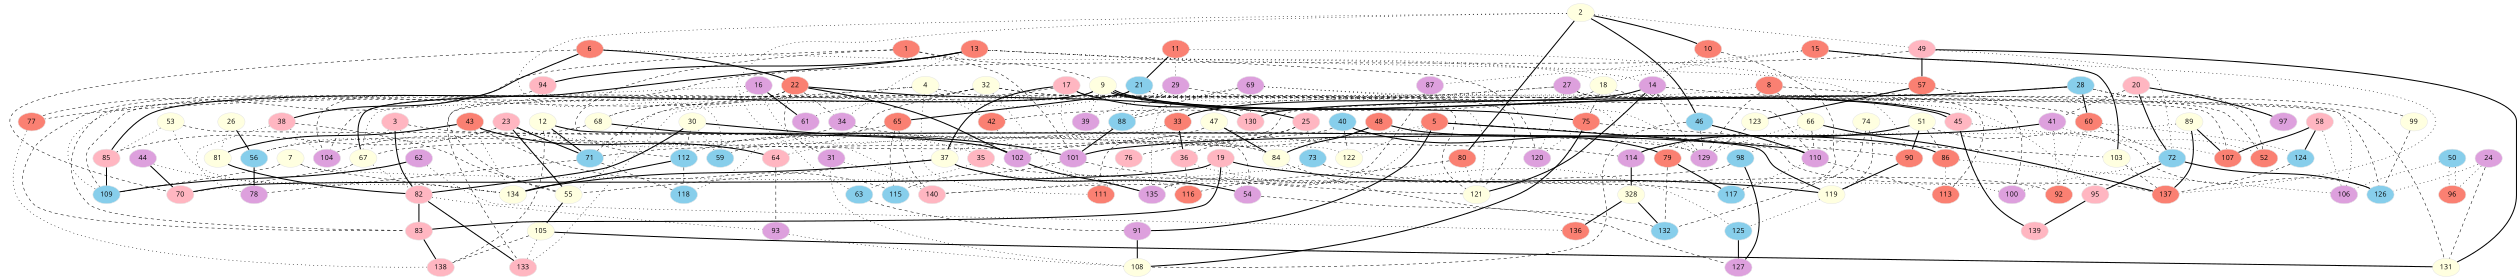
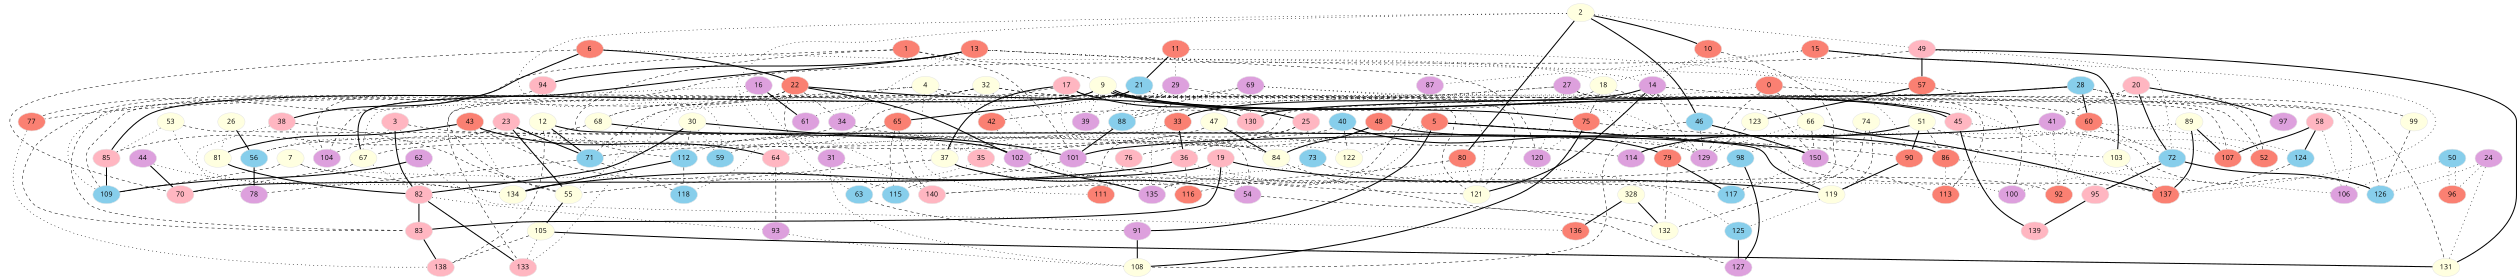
  graph {
    fontname="Open Sans"
    node [color=gray90 fillcolor=lightyellow fontname="Open Sans" style=filled]
    edge [fontname="Open Sans" style=dashed]
    1 [fillcolor=salmon]
    9
    77 [fillcolor=salmon]
    101 [fillcolor=plum]
    112 [fillcolor=skyblue]
    109 [fillcolor=skyblue]
    39 [fillcolor=plum]
    45 [fillcolor=lightpink]
    75 [fillcolor=salmon]
    85 [fillcolor=lightpink]
    121
    138 [fillcolor=lightpink]
    115 [fillcolor=skyblue]
    134
    118 [fillcolor=skyblue]
    10 [fillcolor=salmon]
    2
    46 [fillcolor=skyblue]
    49 [fillcolor=lightpink]
    59 [fillcolor=skyblue]
    63 [fillcolor=skyblue]
    80 [fillcolor=salmon]
    14 [fillcolor=plum]
    117 [fillcolor=skyblue]
    129 [fillcolor=plum]
-   110 [fillcolor=plum]
+   110 [fillcolor=plum label=150]
    108
    55
    57 [fillcolor=salmon]
    131
    72 [fillcolor=skyblue]
    91 [fillcolor=plum]
    116 [fillcolor=salmon]
    3 [fillcolor=lightpink]
    62 [fillcolor=plum]
    67
    82 [fillcolor=lightpink]
    136 [fillcolor=salmon]
    70 [fillcolor=lightpink]
    83 [fillcolor=lightpink]
    133 [fillcolor=lightpink]
    93 [fillcolor=plum]
    4
    42 [fillcolor=salmon]
    111 [fillcolor=salmon]
    126 [fillcolor=skyblue]
    102 [fillcolor=plum]
    105
    5 [fillcolor=salmon]
    64 [fillcolor=lightpink]
    90 [fillcolor=salmon]
    122
    135 [fillcolor=plum]
    137 [fillcolor=salmon]
    119
    113 [fillcolor=salmon]
    6 [fillcolor=salmon]
    22 [fillcolor=salmon]
    38 [fillcolor=lightpink]
    33 [fillcolor=salmon]
    52 [fillcolor=salmon]
    34 [fillcolor=plum]
    68
    31 [fillcolor=plum]
    130 [fillcolor=lightpink]
    104 [fillcolor=plum]
    78 [fillcolor=plum]
    100 [fillcolor=plum]
    7
-   8 [fillcolor=salmon]
+   8 [fillcolor=salmon label=0]
    66
    99
    98 [fillcolor=skyblue]
    107 [fillcolor=salmon]
    139 [fillcolor=lightpink]
    120 [fillcolor=plum]
    103
    11 [fillcolor=salmon]
    21 [fillcolor=skyblue]
    29 [fillcolor=plum]
    61 [fillcolor=plum]
    65 [fillcolor=salmon]
    106 [fillcolor=plum]
    88 [fillcolor=skyblue]
    71 [fillcolor=skyblue]
    12
    125 [fillcolor=skyblue]
    13 [fillcolor=salmon]
    18
    94 [fillcolor=lightpink]
    56 [fillcolor=skyblue]
    84
    123
    37
    36 [fillcolor=lightpink]
    15 [fillcolor=salmon]
    87 [fillcolor=plum]
    16 [fillcolor=plum]
    140 [fillcolor=lightpink]
    17 [fillcolor=lightpink]
    25 [fillcolor=lightpink]
    73 [fillcolor=skyblue]
    76 [fillcolor=lightpink]
    54 [fillcolor=plum]
    19 [fillcolor=lightpink]
    127 [fillcolor=plum]
    20 [fillcolor=lightpink]
    41 [fillcolor=plum]
    97 [fillcolor=plum]
    92 [fillcolor=salmon]
    95 [fillcolor=lightpink]
    23 [fillcolor=lightpink]
    35 [fillcolor=lightpink]
-   132 [fillcolor=skyblue]
+   132
    24 [fillcolor=plum]
    96 [fillcolor=salmon]
    26
    81
    27 [fillcolor=plum]
    28 [fillcolor=skyblue]
    60 [fillcolor=salmon]
    124 [fillcolor=skyblue]
    30
    32
    40 [fillcolor=skyblue]
    79 [fillcolor=salmon]
    43 [fillcolor=salmon]
    44 [fillcolor=plum]
    47
    114 [fillcolor=plum]
    n131 [label=328]
    48 [fillcolor=salmon]
    86 [fillcolor=salmon]
    50 [fillcolor=skyblue]
    51
    53
    58 [fillcolor=lightpink]
    69 [fillcolor=plum]
    74
    89
    1 -- 9
    1 -- 77
    1 -- 101
    1 -- 112
    9 -- 109
    9 -- 39 [style=dotted]
    9 -- 45 [style=bold]
    9 -- 45 [style=bold]
    9 -- 75 [style=bold]
    9 -- 85 [style=bold]
    9 -- 121 [style=dotted]
    77 -- 138 [style=dotted]
    101 -- 121
    101 -- 115
    112 -- 134 [style=bold]
    112 -- 118
    45 -- 107 [style=dotted]
    45 -- 139 [style=bold]
    75 -- 108 [style=bold]
    75 -- 120 [style=dotted]
    75 -- 103
    85 -- 109 [style=bold]
    10 -- 14 [style=dotted]
    10 -- 117
    2 -- 10 [style=bold]
    2 -- 46 [style=bold]
    2 -- 49 [style=dotted]
    2 -- 59 [style=dotted]
    2 -- 63 [style=dotted]
    2 -- 80 [style=bold]
    46 -- 129
    46 -- 110 [style=bold]
    46 -- 108
    49 -- 55
    49 -- 57 [style=bold]
    49 -- 131 [style=bold]
    49 -- 72 [style=dotted]
    63 -- 91
    80 -- 121 [style=dotted]
    80 -- 116
    14 -- 121 [style=bold]
    14 -- 129
    14 -- 33 [style=bold]
    14 -- 52
    110 -- 117 [style=dotted]
    110 -- 113
    55 -- 105 [style=bold]
    57 -- 100
    57 -- 123 [style=bold]
    72 -- 126 [style=bold]
    72 -- 100 [style=dotted]
    72 -- 95 [style=bold]
    91 -- 108 [style=bold]
    3 -- 129
    3 -- 62 [style=dotted]
    3 -- 67 [style=dotted]
    3 -- 82 [style=bold]
    62 -- 109 [style=bold]
    62 -- 136 [style=dotted]
    67 -- 82 [style=dotted]
    67 -- 70
    82 -- 83 [style=bold]
    82 -- 133 [style=bold]
    82 -- 93 [style=dotted]
    83 -- 138 [style=bold]
    93 -- 108 [style=dotted]
    4 -- 77
    4 -- 55 [style=dotted]
    4 -- 42 [style=dotted]
    4 -- 111 [style=dotted]
    4 -- 126
    42 -- 102 [style=dotted]
    102 -- 135 [style=bold]
    105 -- 138
    105 -- 131 [style=bold]
    105 -- 133 [style=dotted]
    5 -- 110 [style=bold]
    5 -- 91 [style=bold]
    5 -- 64 [style=dotted]
    5 -- 90
    5 -- 122 [style=dotted]
    5 -- 135 [style=dotted]
    5 -- 137
    64 -- 93
    90 -- 119 [style=bold]
    119 -- 125 [style=dotted]
    6 -- 14 [style=dotted]
    6 -- 70
    6 -- 22 [style=bold]
    6 -- 38 [style=bold]
    22 -- 83
    22 -- 102 [style=bold]
    22 -- 34
    22 -- 68
    22 -- 31
    22 -- 130 [style=bold]
    38 -- 55
    38 -- 104 [style=dotted]
    38 -- 78 [style=dotted]
    33 -- 37 [style=dotted]
    33 -- 36 [style=bold]
    34 -- 56
    34 -- 84
    68 -- 102 [style=bold]
    68 -- 104
    31 -- 108 [style=dotted]
    31 -- 140 [style=dotted]
    7 -- 109
    7 -- 134
    7 -- 100 [style=dotted]
    8 -- 129
    8 -- 67 [style=dotted]
    8 -- 66
    8 -- 99
    66 -- 129 [style=dotted]
    66 -- 110
    66 -- 137 [style=bold]
    66 -- 98 [style=dotted]
    99 -- 126
    98 -- 140
    98 -- 127 [style=bold]
    103 -- 137
    11 -- 90 [style=dotted]
    11 -- 21 [style=bold]
    11 -- 29 [style=dotted]
    21 -- 129 [style=dotted]
    21 -- 104
    21 -- 61 [style=dotted]
    21 -- 65 [style=bold]
    21 -- 106 [style=dotted]
    29 -- 39 [style=dotted]
    29 -- 121
    29 -- 88 [style=dotted]
    65 -- 112
    65 -- 115
    65 -- 140
    88 -- 101 [style=bold]
    88 -- 118 [style=dotted]
    71 -- 118
    71 -- 78
    12 -- 138
    12 -- 119 [style=bold]
    12 -- 71 [style=bold]
    125 -- 127 [style=bold]
    13 -- 57 [style=dotted]
    13 -- 67 [style=bold]
    13 -- 34 [style=dotted]
    13 -- 120
    13 -- 18 [style=dotted]
    13 -- 94 [style=bold]
    18 -- 75
    18 -- 131
    18 -- 42
    94 -- 104
    56 -- 78 [style=bold]
    84 -- 132
    123 -- 129
    37 -- 55
    37 -- 116 [style=dotted]
    37 -- 54 [style=bold]
-   37 -- 134 [style=bold]
+   36 -- 134 [style=bold]
    36 -- 116
    36 -- 125 [style=dotted]
    15 -- 137 [style=dotted]
    15 -- 103 [style=bold]
    15 -- 18 [style=dotted]
    15 -- 87 [style=dotted]
    87 -- 135
    16 -- 109 [style=dotted]
    16 -- 68 [style=dotted]
    16 -- 61 [style=bold]
    16 -- 140 [style=dotted]
    17 -- 121
    17 -- 122 [style=dotted]
    17 -- 71
    17 -- 37 [style=bold]
    17 -- 25 [style=bold]
    25 -- 36
    25 -- 73 [style=dotted]
    25 -- 76
    73 -- 140 [style=dotted]
    73 -- 92
    76 -- 111 [style=dotted]
    54 -- 127
    19 -- 70 [style=bold]
    19 -- 83 [style=bold]
    19 -- 119 [style=bold]
    19 -- 54 [style=dotted]
    20 -- 72 [style=bold]
    20 -- 41
    20 -- 97 [style=bold]
    41 -- 101 [style=bold]
    41 -- 52 [style=dotted]
    41 -- 92 [style=dotted]
    95 -- 139 [style=bold]
    23 -- 85
    23 -- 55 [style=bold]
    23 -- 71 [style=bold]
    23 -- 56 [style=dotted]
    23 -- 84 [style=dotted]
    23 -- 35 [style=dotted]
    35 -- 63 [style=dotted]
    35 -- 117
-   24 -- 131
+   24 -- 131 [style=dotted]
    24 -- 126 [style=dotted]
    24 -- 96 [style=dotted]
    26 -- 56 [style=bold]
    26 -- 81 [style=dotted]
    81 -- 82 [style=bold]
    27 -- 133 [style=dotted]
    27 -- 113
    27 -- 107
    27 -- 120 [style=dotted]
    27 -- 88
    28 -- 111
    28 -- 52
    28 -- 130 [style=bold]
    28 -- 97 [style=dotted]
    28 -- 60 [style=bold]
    60 -- 72
    60 -- 92 [style=dotted]
    60 -- 124 [style=dotted]
    124 -- 137
    30 -- 101 [style=bold]
    30 -- 112
    30 -- 59 [style=dotted]
    30 -- 82 [style=bold]
    32 -- 59
    32 -- 110
    32 -- 83
    32 -- 133
    32 -- 135 [style=dotted]
    32 -- 60
    40 -- 122
    40 -- 71
    40 -- 79 [style=bold]
    79 -- 117 [style=bold]
    79 -- 132
    43 -- 115
    43 -- 134 [style=dotted]
    43 -- 64 [style=bold]
    43 -- 81 [style=bold]
    44 -- 134 [style=dotted]
    44 -- 70 [style=bold]
    47 -- 67
    47 -- 84 [style=bold]
    47 -- 114
-   114 -- n131 [style=bold]
    n131 -- 136 [style=bold]
    n131 -- 132 [style=bold]
    48 -- 102
    48 -- 84 [style=bold]
    48 -- 86 [style=bold]
    86 -- 113 [style=dotted]
    86 -- 106 [style=dotted]
    50 -- 106 [style=dotted]
    50 -- 96 [style=dotted]
    50 -- 96 [style=dotted]
    51 -- 126
    51 -- 90 [style=bold]
    51 -- 114 [style=bold]
    51 -- 86
    53 -- 85 [style=dotted]
    53 -- 134 [style=dotted]
    53 -- 54
    58 -- 107 [style=bold]
    58 -- 106 [style=dotted]
    58 -- 124 [style=bold]
    69 -- 129 [style=dotted]
    69 -- 135 [style=dotted]
    69 -- 130 [style=dotted]
    69 -- 88
    69 -- 95 [style=dotted]
    74 -- 110 [style=dotted]
    74 -- 119
    74 -- 132
    89 -- 137 [style=bold]
    89 -- 107 [style=bold]
    89 -- 114 [style=dotted]
  }
